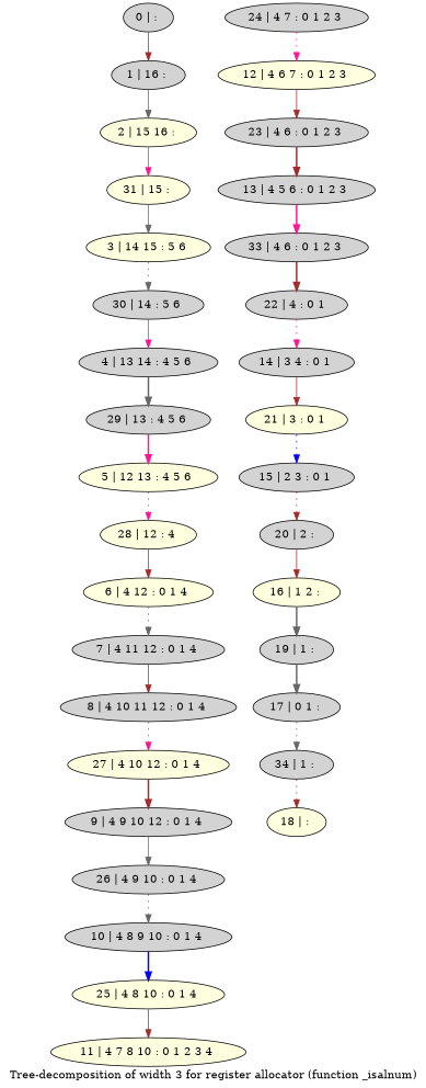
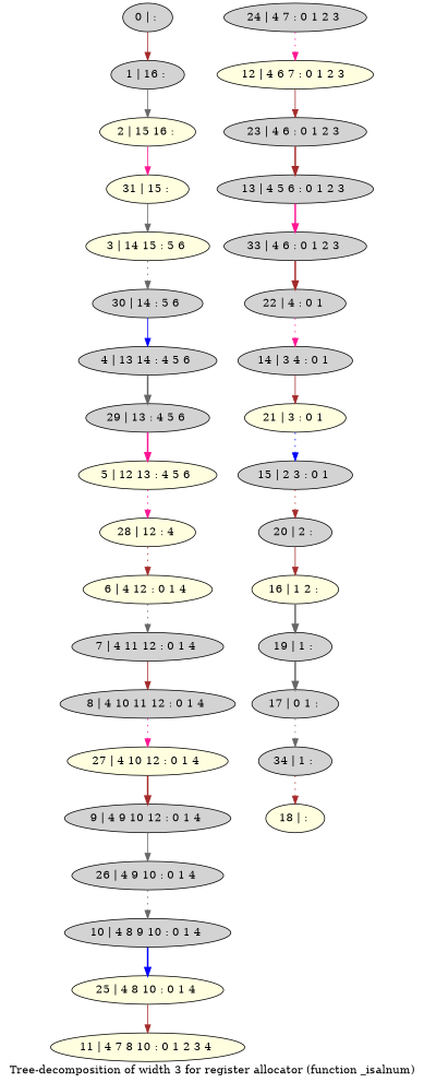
  digraph {
    label="Tree-decomposition of width 3 for register allocator (function _isalnum)"
    node [fillcolor=lightgrey style=filled]
    edge [color=brown style=solid]
    n1 [label="0 | : "]
    n2 [label="1 | 16 : "]
    n3 [fillcolor=lightyellow label="2 | 15 16 : "]
    n4 [fillcolor=lightyellow label="31 | 15 : "]
    n5 [fillcolor=lightyellow label="3 | 14 15 : 5 6 "]
    n6 [label="30 | 14 : 5 6 "]
    n7 [label="4 | 13 14 : 4 5 6 "]
    n8 [label="29 | 13 : 4 5 6 "]
    n9 [fillcolor=lightyellow label="5 | 12 13 : 4 5 6 "]
    n10 [fillcolor=lightyellow label="28 | 12 : 4 "]
    n11 [fillcolor=lightyellow label="6 | 4 12 : 0 1 4 "]
    n12 [label="7 | 4 11 12 : 0 1 4 "]
    n13 [label="8 | 4 10 11 12 : 0 1 4 "]
    n14 [fillcolor=lightyellow label="27 | 4 10 12 : 0 1 4 "]
    n15 [label="9 | 4 9 10 12 : 0 1 4 "]
    n16 [label="26 | 4 9 10 : 0 1 4 "]
    n17 [label="10 | 4 8 9 10 : 0 1 4 "]
    n18 [fillcolor=lightyellow label="25 | 4 8 10 : 0 1 4 "]
    n19 [fillcolor=lightyellow label="11 | 4 7 8 10 : 0 1 2 3 4 "]
    n20 [fillcolor=lightyellow label="12 | 4 6 7 : 0 1 2 3 "]
    n21 [label="23 | 4 6 : 0 1 2 3 "]
    n22 [label="13 | 4 5 6 : 0 1 2 3 "]
    n23 [label="33 | 4 6 : 0 1 2 3 "]
    n24 [label="22 | 4 : 0 1 "]
    n25 [label="14 | 3 4 : 0 1 "]
    n26 [fillcolor=lightyellow label="21 | 3 : 0 1 "]
    n27 [label="15 | 2 3 : 0 1 "]
    n28 [label="20 | 2 : "]
    n29 [fillcolor=lightyellow label="16 | 1 2 : "]
    n30 [label="19 | 1 : "]
    n31 [label="17 | 0 1 : "]
    n32 [label="34 | 1 : "]
    n33 [fillcolor=lightyellow label="18 | : "]
    n34 [label="24 | 4 7 : 0 1 2 3 "]
    n1 -> n2
    n2 -> n3 [color=gray40]
    n3 -> n4 [color=deeppink]
    n4 -> n5 [color=gray40]
    n5 -> n6 [color=gray40 style=dotted]
-   n6 -> n7 [color=deeppink]
+   n6 -> n7 [color=blue]
    n7 -> n8 [color=gray40 style=bold]
    n8 -> n9 [color=deeppink style=bold]
    n9 -> n10 [color=deeppink style=dotted]
-   n10 -> n11
+   n10 -> n11 [style=dotted]
    n11 -> n12 [color=gray40 style=dotted]
    n12 -> n13
    n13 -> n14 [color=deeppink style=dotted]
    n14 -> n15 [style=bold]
    n15 -> n16 [color=gray40]
    n16 -> n17 [color=gray40 style=dotted]
    n17 -> n18 [color=blue style=bold]
    n18 -> n19
    n20 -> n21
    n21 -> n22 [style=bold]
    n22 -> n23 [color=deeppink style=bold]
    n23 -> n24 [style=bold]
    n24 -> n25 [color=deeppink style=dotted]
    n25 -> n26
    n26 -> n27 [color=blue style=dotted]
    n27 -> n28 [style=dotted]
    n28 -> n29
    n29 -> n30 [color=gray40 style=bold]
    n30 -> n31 [color=gray40 style=bold]
    n31 -> n32 [color=gray40 style=dotted]
    n32 -> n33 [style=dotted]
    n34 -> n20 [color=deeppink style=dotted]
  }
